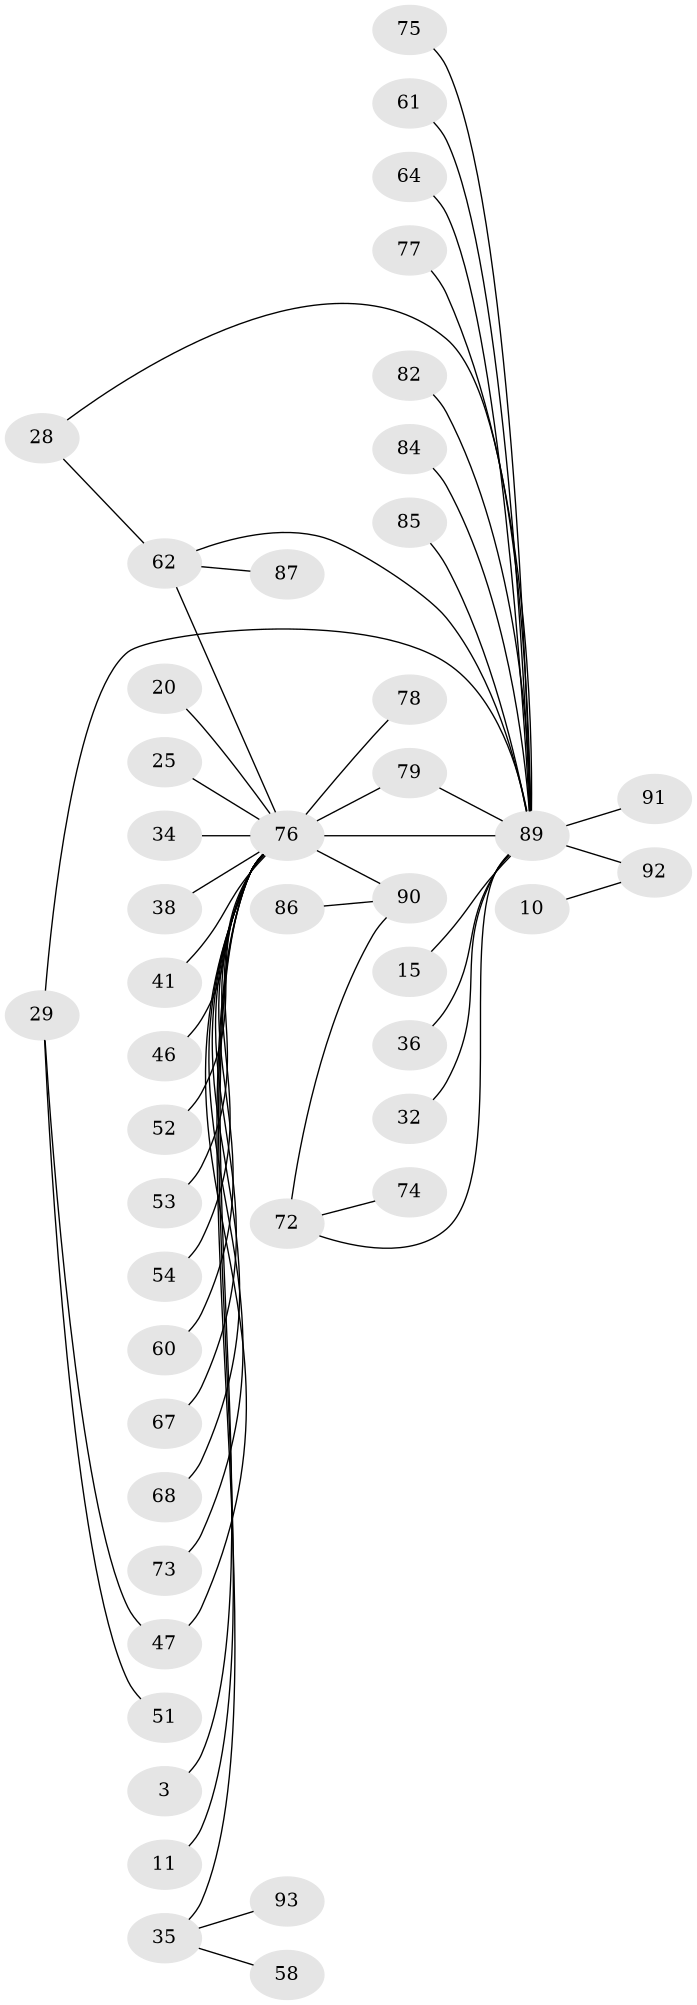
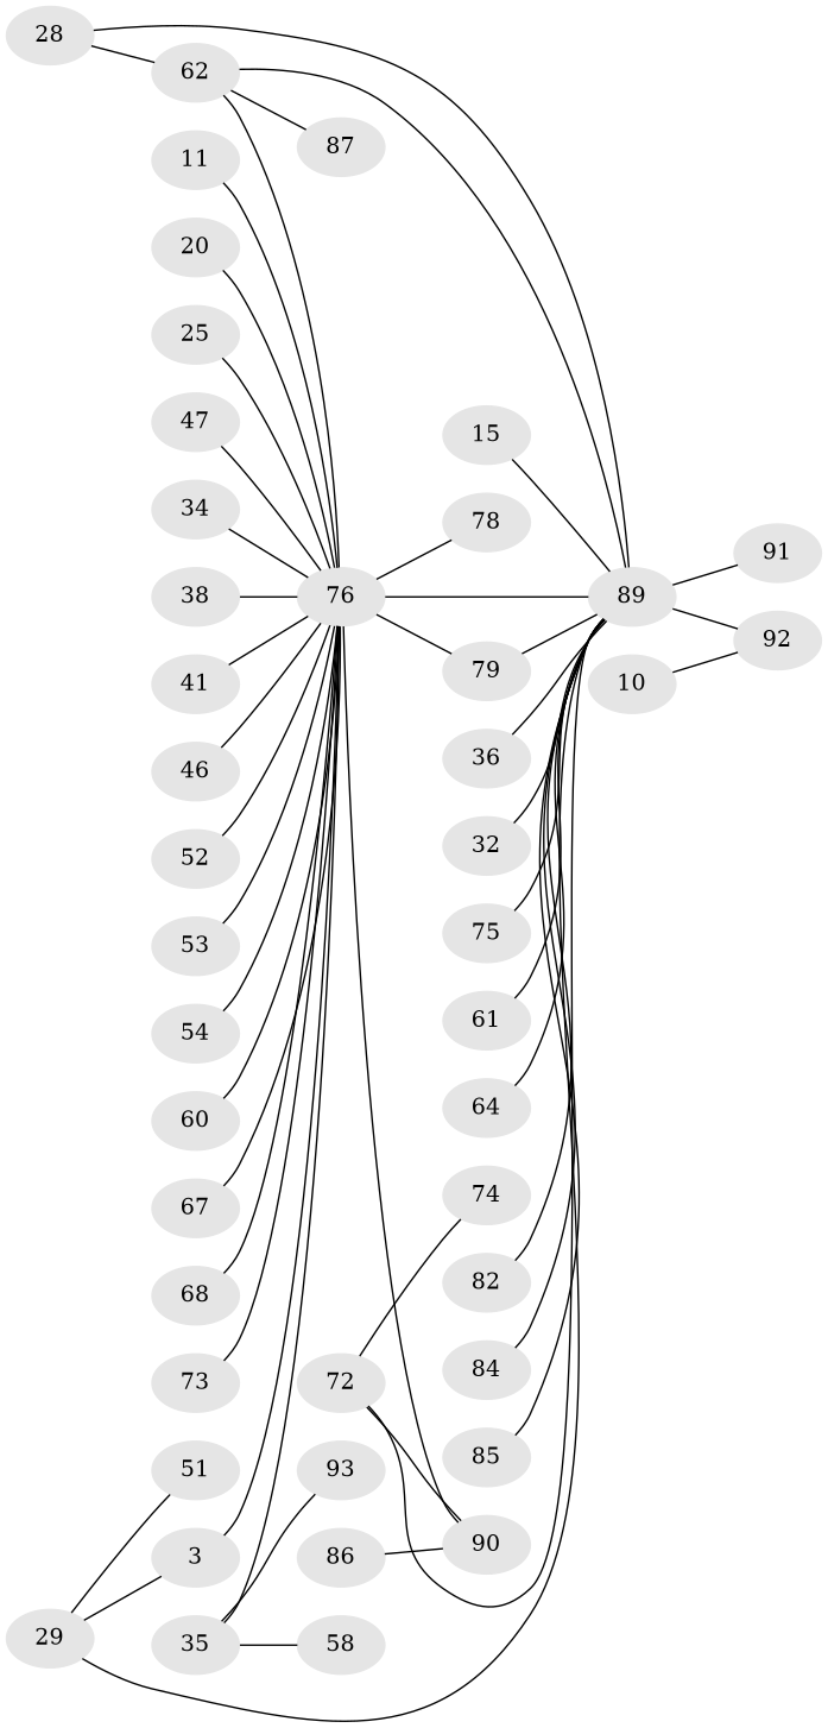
  graph {
    rankdir=LR
    node [color=gray90 style=filled]
    76 [super="+2+1+69"]
    89 [super="+5+88+80+71+81"]
    90 [super="+23+75"]
    78
    79 [super="+14+17"]
    3
    91
    92 [super="+32+83"]
    10
    11
    15
    20
    25
    62 [super="+55+31+42"]
    87
    28
    29 [super="+24"]
    47
    51 [super="+33"]
    34
    35 [super="+9"]
    58 [super="+40"]
    93
    36
    n25 [label=32]
    38
    41
    n28 [label=75 super="+12"]
    46
    52
    53
    54 [super="+8"]
    60
    61 [super="+50"]
    64
    67
    68
    72 [super="+48+43"]
    74
    73 [super="+16"]
-   77
    82
    84
    85
    86
    76 -- 89 [weight=15]
    76 -- 90 [weight=2]
    76 -- 78
    76 -- 79 [weight=2]
    89 -- 91 [weight=2]
    89 -- 92 [weight=3]
    79 -- 89 [weight=2]
    3 -- 76
    10 -- 92
    11 -- 76
    15 -- 89
    20 -- 76
    25 -- 76
    62 -- 76 [weight=6]
    62 -- 89
    62 -- 87
    28 -- 89
    28 -- 62
    29 -- 89 [weight=2]
-   29 -- 47
+   29 -- 3
    29 -- 51
    47 -- 76
    34 -- 76
    35 -- 76 [weight=2]
    35 -- 58
    35 -- 93
    36 -- 89
    n25 -- 89 [weight=2]
    38 -- 76
    41 -- 76
    n28 -- 89
    46 -- 76
    52 -- 76
    53 -- 76
    54 -- 76
    60 -- 76
    61 -- 89
    64 -- 89
    67 -- 76
    68 -- 76
    72 -- 89 [weight=2]
    72 -- 90
    72 -- 74
    73 -- 76
-   77 -- 89
    82 -- 89
    84 -- 89
    85 -- 89
    86 -- 90
  }
